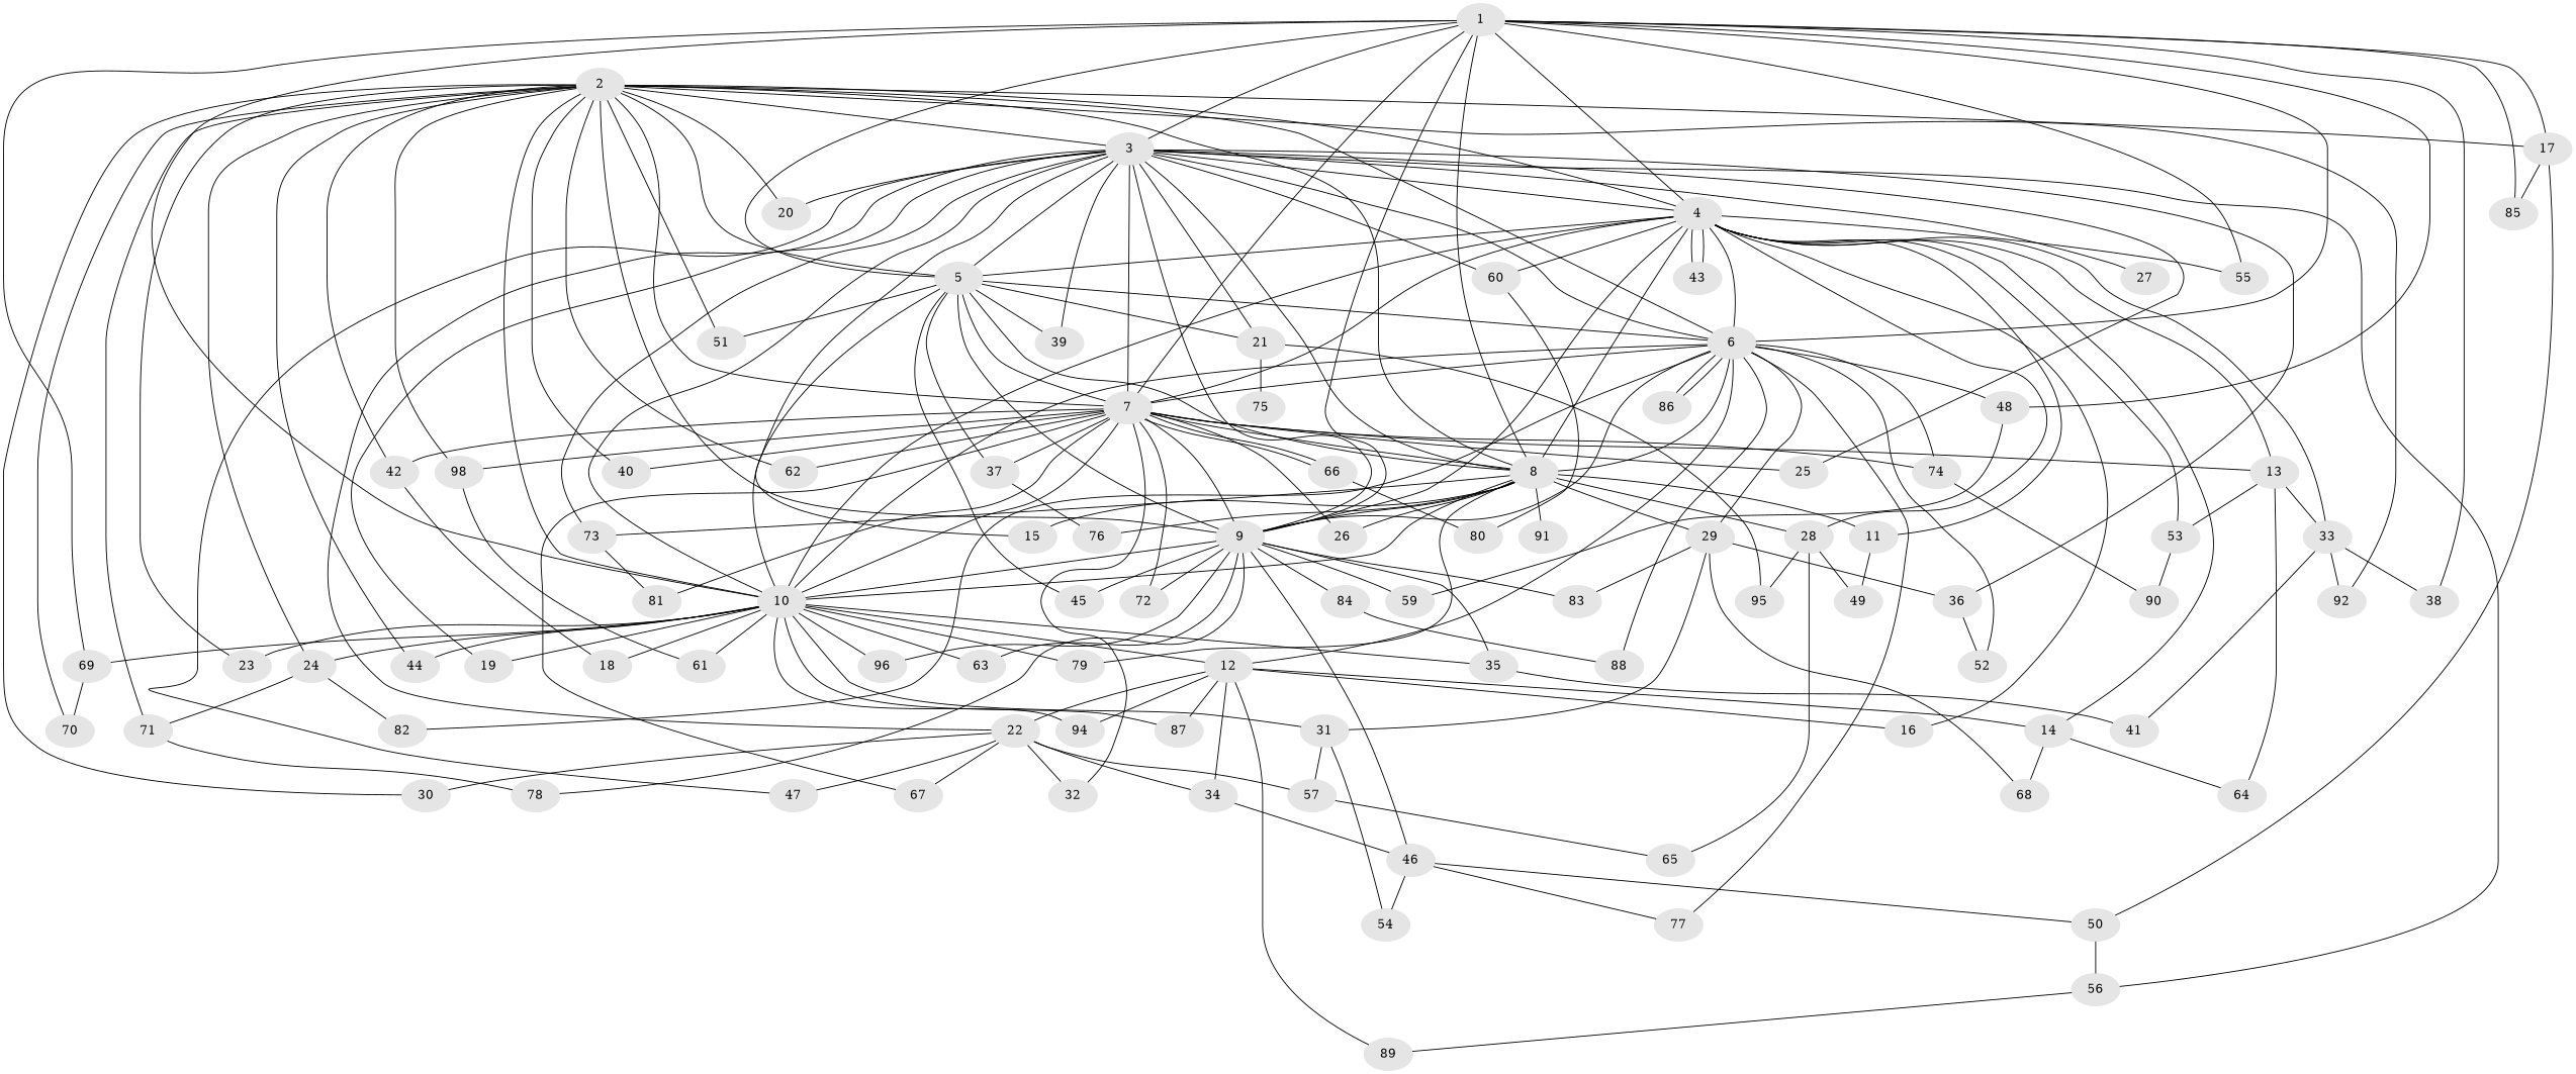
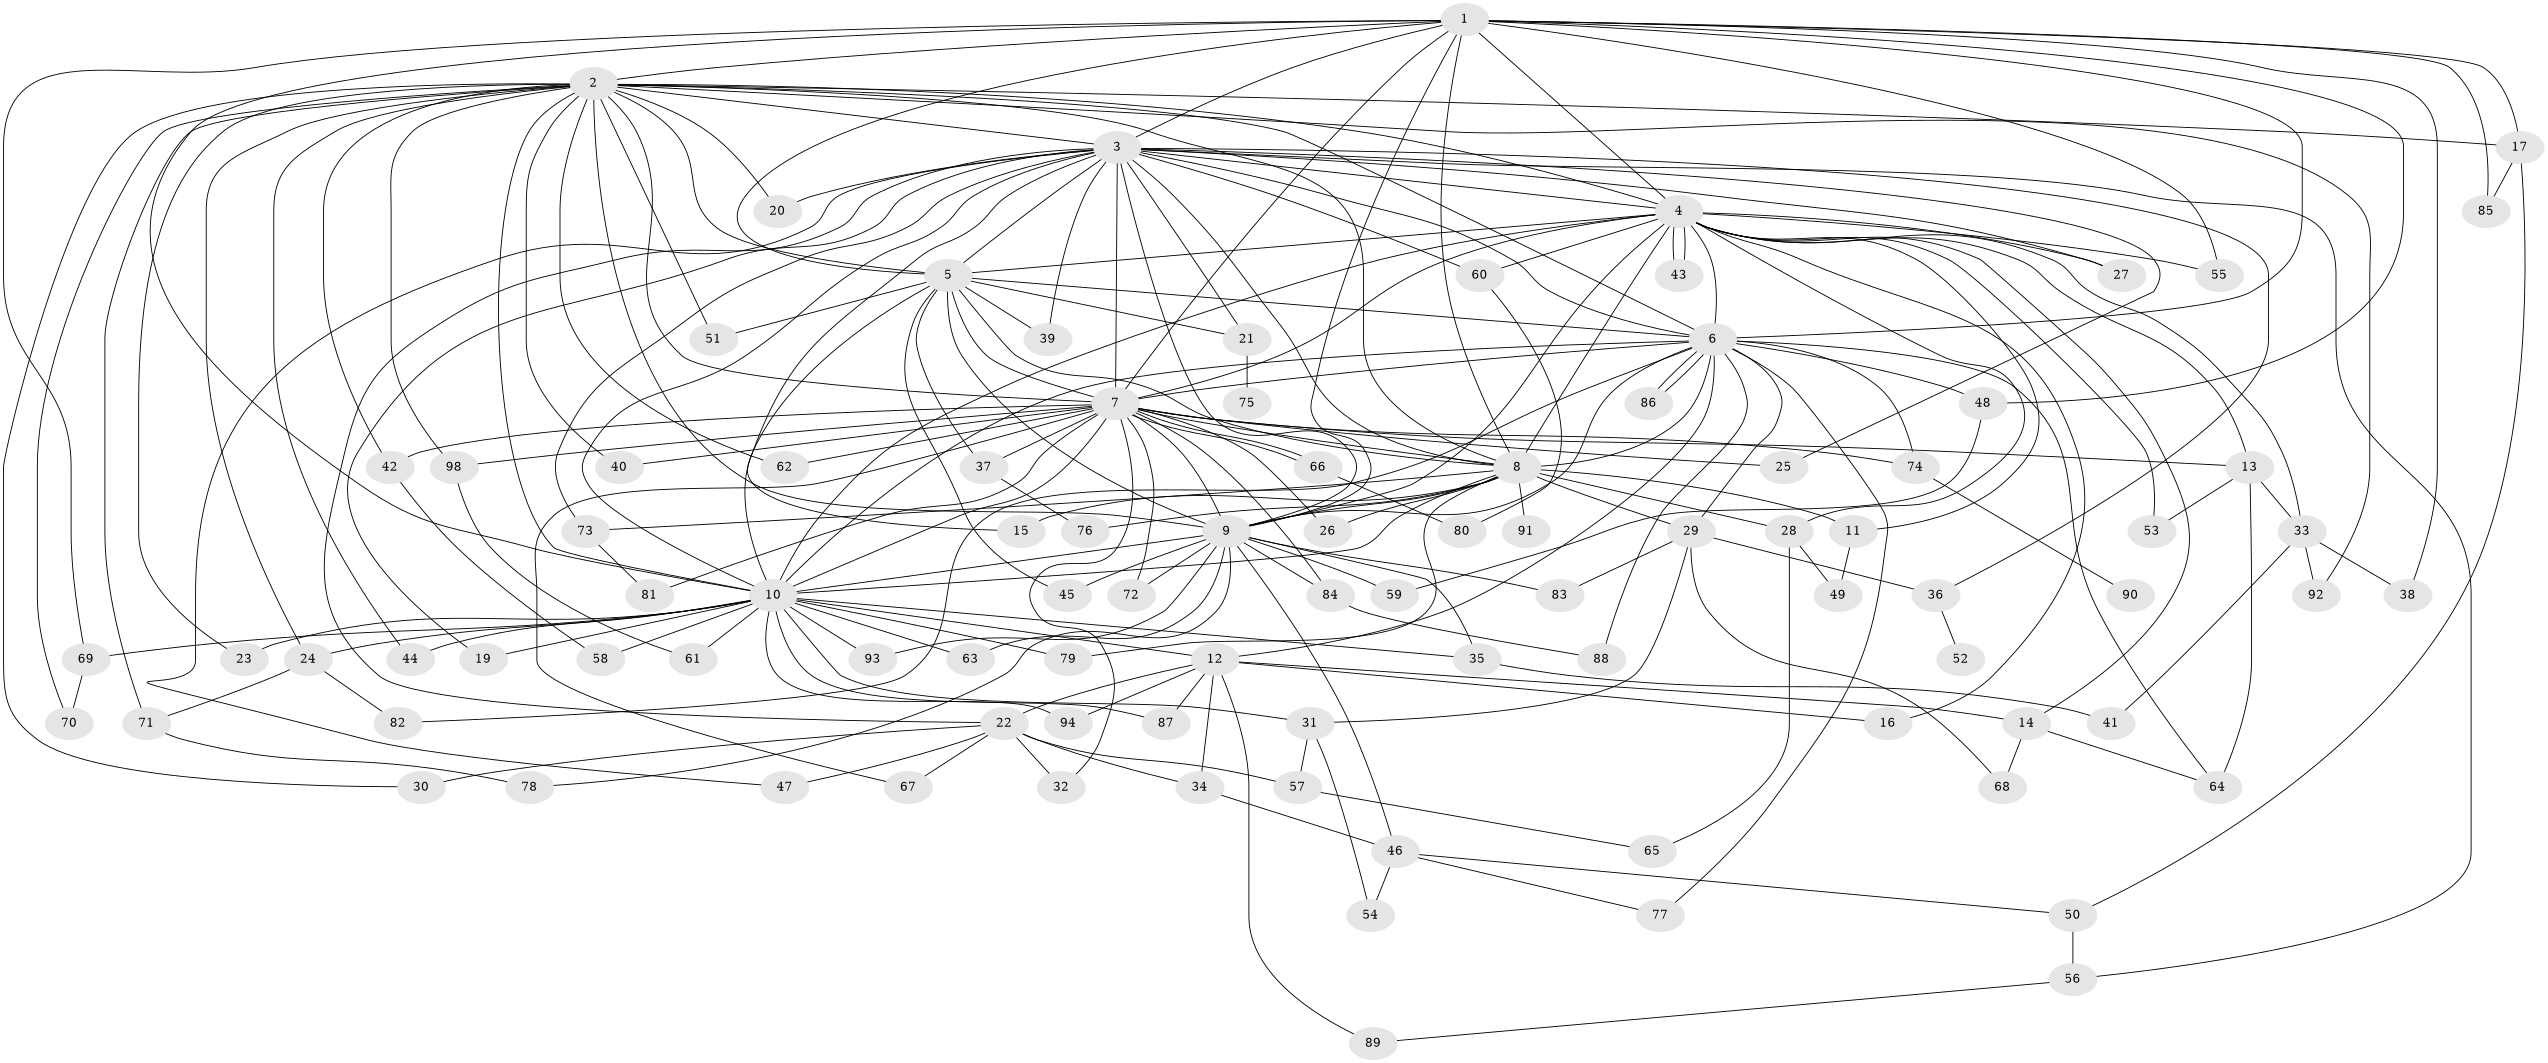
  graph {
    fontname="DejaVu Serif"
    node [color=gray90 fontname="DejaVu Serif" style=filled]
    edge [fontname="DejaVu Serif"]
    1
    2
    3
    4
    5
    6
    7
    8
    9
    10
    17
    38
    48
    55
    69
    85
    n17 [label=98]
    20
    23
    24
    30
    40
    42
    44
    51
    62
    70
    71
    92
    15
    19
    21
    22
    25
    27
    36
    39
    47
    56
    60
    73
    11
    13
    14
    16
    28
    33
    43
    53
    37
    45
    12
    29
    52
    74
    77
    82
    86
    88
    26
    32
    66
    67
    72
    81
    84
    76
    79
    91
    35
    46
    59
    63
    78
    83
-   93 [label=96]
+   93
    31
-   58 [label=18]
+   58
    61
    87
    94
    50
    75
-   95
    34
    57
    89
    80
    49
    64
    68
    65
    41
    90
    54
+   1 -- 2
    1 -- 3
    1 -- 4
    1 -- 5
    1 -- 6
    1 -- 7
    1 -- 8
    1 -- 9
    1 -- 10
    1 -- 17
    1 -- 38
    1 -- 48
    1 -- 55
    1 -- 69
    1 -- 85
    2 -- 3
    2 -- 4
    2 -- 5
    2 -- 6
    2 -- 7
    2 -- 8
    2 -- 9
    2 -- 10
    2 -- 17
    2 -- n17
    2 -- 20
    2 -- 23
    2 -- 24
    2 -- 30
    2 -- 40
    2 -- 42
    2 -- 44
    2 -- 51
    2 -- 62
    2 -- 70
    2 -- 71
    2 -- 92
    3 -- 4
    3 -- 5
    3 -- 6
    3 -- 7
    3 -- 8
    3 -- 9
    3 -- 10
    3 -- 20
    3 -- 15
    3 -- 19
    3 -- 21
    3 -- 22
    3 -- 25
    3 -- 27
    3 -- 36
    3 -- 39
    3 -- 47
    3 -- 56
    3 -- 60
    3 -- 73
    4 -- 5
    4 -- 6
    4 -- 7
    4 -- 8
    4 -- 9
    4 -- 10
    4 -- 55
+   4 -- 27
    4 -- 60
    4 -- 11
    4 -- 13
    4 -- 14
    4 -- 16
    4 -- 28
    4 -- 33
    4 -- 43
    4 -- 43
    4 -- 53
    5 -- 6
    5 -- 7
    5 -- 8
    5 -- 9
    5 -- 10
    5 -- 51
    5 -- 21
    5 -- 39
    5 -- 37
    5 -- 45
    6 -- 7
    6 -- 8
    6 -- 9
    6 -- 10
    6 -- 48
    6 -- 12
    6 -- 29
-   6 -- 52
+   6 -- 64
    6 -- 74
    6 -- 77
    6 -- 82
    6 -- 86
    6 -- 86
    6 -- 88
    7 -- 8
    7 -- 9
    7 -- 10
    7 -- n17
    7 -- 40
    7 -- 42
    7 -- 62
    7 -- 25
    7 -- 13
    7 -- 37
    7 -- 74
    7 -- 26
    7 -- 32
    7 -- 66
    7 -- 66
    7 -- 67
    7 -- 72
    7 -- 81
+   7 -- 84
    8 -- 9
    8 -- 10
    8 -- 15
    8 -- 73
    8 -- 11
    8 -- 28
    8 -- 29
    8 -- 26
    8 -- 76
    8 -- 79
    8 -- 91
    9 -- 10
    9 -- 45
    9 -- 72
    9 -- 84
    9 -- 35
    9 -- 46
    9 -- 59
    9 -- 63
    9 -- 78
    9 -- 83
    9 -- 93
    10 -- 69
    10 -- 23
    10 -- 24
    10 -- 44
    10 -- 19
    10 -- 12
    10 -- 79
    10 -- 35
    10 -- 63
    10 -- 93
    10 -- 31
    10 -- 58
    10 -- 61
    10 -- 87
    10 -- 94
    17 -- 85
    17 -- 50
    48 -- 59
    69 -- 70
    n17 -- 61
    24 -- 71
    24 -- 82
    42 -- 58
    71 -- 78
    21 -- 75
-   21 -- 95
    22 -- 30
    22 -- 47
    22 -- 32
    22 -- 67
    22 -- 34
    22 -- 57
    36 -- 52
    56 -- 89
    60 -- 80
    73 -- 81
    11 -- 49
    13 -- 33
    13 -- 53
    13 -- 64
    14 -- 64
    14 -- 68
-   28 -- 95
    28 -- 49
    28 -- 65
    33 -- 38
    33 -- 92
    33 -- 41
-   53 -- 90
    37 -- 76
    12 -- 22
    12 -- 14
    12 -- 16
    12 -- 87
    12 -- 94
    12 -- 34
    12 -- 89
    29 -- 36
    29 -- 83
    29 -- 31
    29 -- 68
    74 -- 90
    66 -- 80
    84 -- 88
    35 -- 41
    46 -- 77
    46 -- 50
    46 -- 54
    31 -- 57
    31 -- 54
    50 -- 56
    34 -- 46
    57 -- 65
  }
